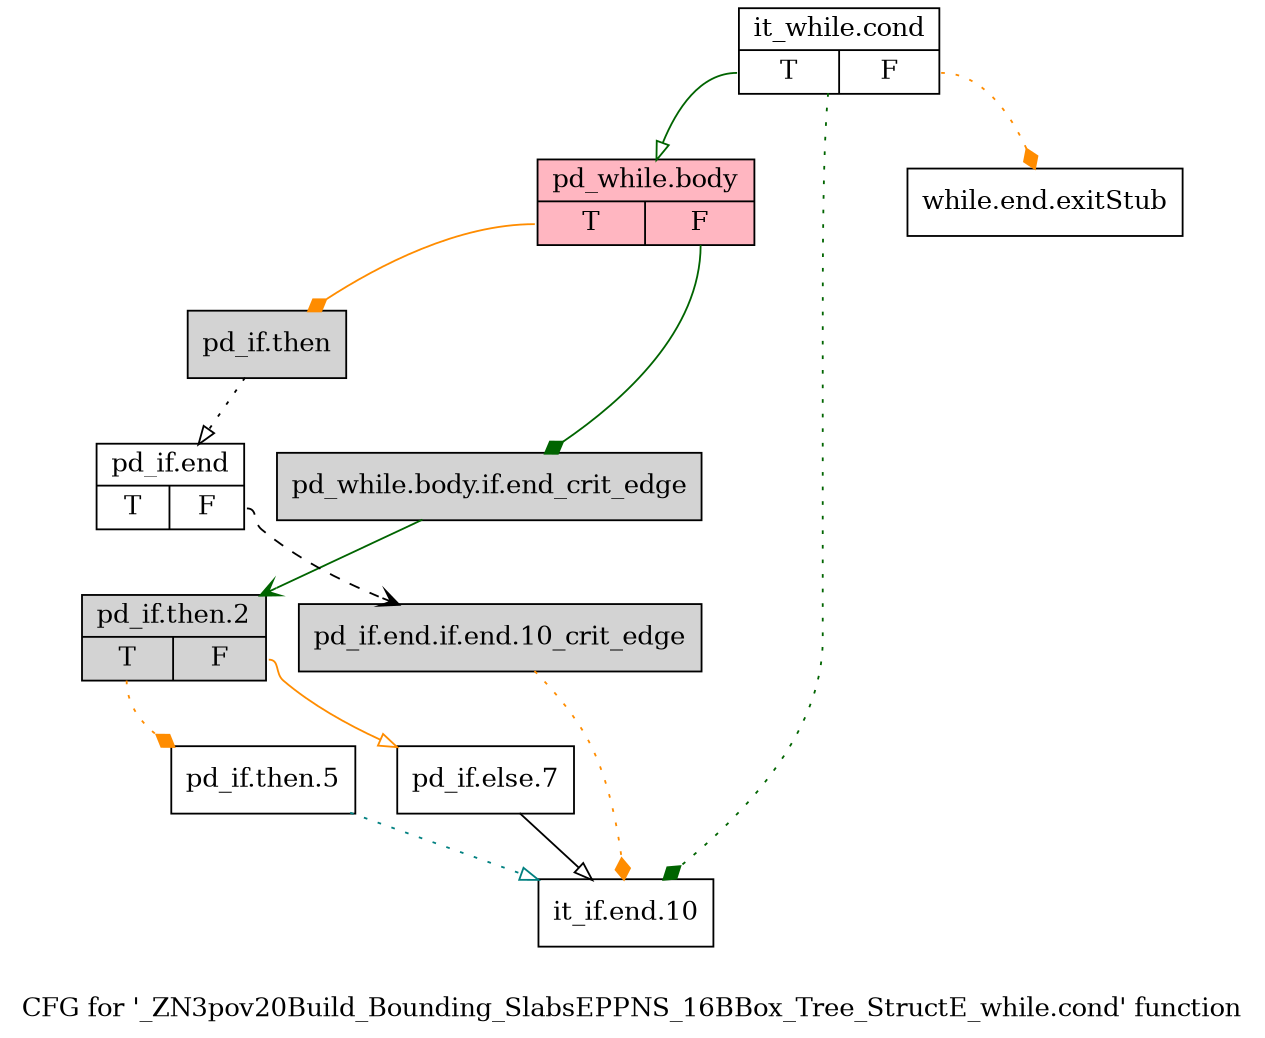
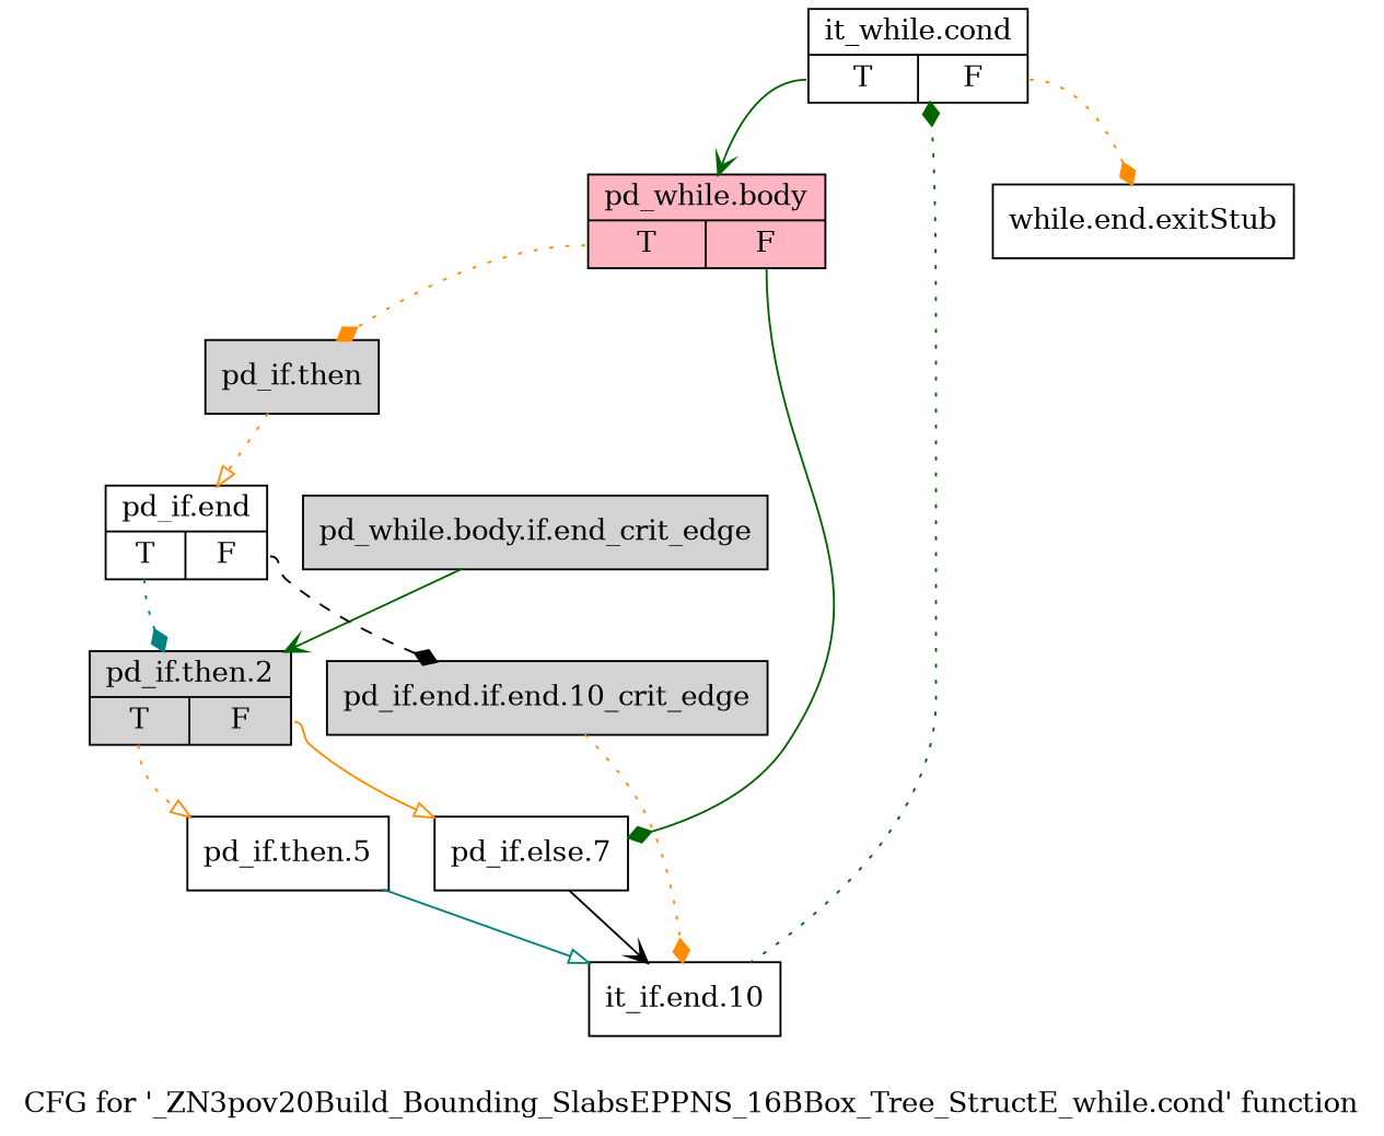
  digraph {
    label="CFG for '_ZN3pov20Build_Bounding_SlabsEPPNS_16BBox_Tree_StructE_while.cond' function"
    node [fillcolor=white shape=record style=filled]
    edge [arrowhead=diamond color=darkorange style=dotted]
    n1 [label="{it_while.cond|{<s0>T|<s1>F}}"]
    n2 [label="{while.end.exitStub}"]
    n3 [fillcolor=lightpink label="{pd_while.body|{<s0>T|<s1>F}}"]
    n4 [fillcolor=lightgrey label="{pd_if.then}"]
    n5 [fillcolor=lightgrey label="{pd_while.body.if.end_crit_edge}"]
    n6 [label="{pd_if.end|{<s0>T|<s1>F}}"]
    n7 [fillcolor=lightgrey label="{pd_if.then.2|{<s0>T|<s1>F}}"]
    n8 [fillcolor=lightgrey label="{pd_if.end.if.end.10_crit_edge}"]
    n9 [label="{pd_if.then.5}"]
    n10 [label="{pd_if.else.7}"]
    n11 [label="{it_if.end.10}"]
    n1 -> n2 [tailport=s1]
-   n1 -> n3 [arrowhead=onormal color=darkgreen style=solid tailport=s0]
-   n3 -> n4 [style=solid tailport=s0]
-   n3 -> n5 [color=darkgreen style=solid tailport=s1]
-   n4 -> n6 [arrowhead=onormal color=black]
+   n1 -> n3 [arrowhead=vee color=darkgreen style=solid tailport=s0]
+   n3 -> n4 [tailport=s0]
+   n3 -> n10 [color=darkgreen style=solid tailport=s1]
+   n4 -> n6 [arrowhead=onormal]
    n5 -> n7 [arrowhead=vee color=darkgreen style=solid]
-   n6 -> n8 [arrowhead=vee color=black style=dashed tailport=s1]
-   n7 -> n9 [tailport=s0]
+   n6 -> n7 [color=teal tailport=s0]
+   n6 -> n8 [color=black style=dashed tailport=s1]
+   n7 -> n9 [arrowhead=onormal tailport=s0]
    n7 -> n10 [arrowhead=onormal style=solid tailport=s1]
    n8 -> n11
-   n9 -> n11 [arrowhead=onormal color=teal]
-   n10 -> n11 [arrowhead=onormal color=black style=solid]
-   n1 -> n11 [color=darkgreen]
+   n9 -> n11 [arrowhead=onormal color=teal style=solid]
+   n10 -> n11 [arrowhead=vee color=black style=solid]
+   n11 -> n1 [color=darkgreen]
  }
